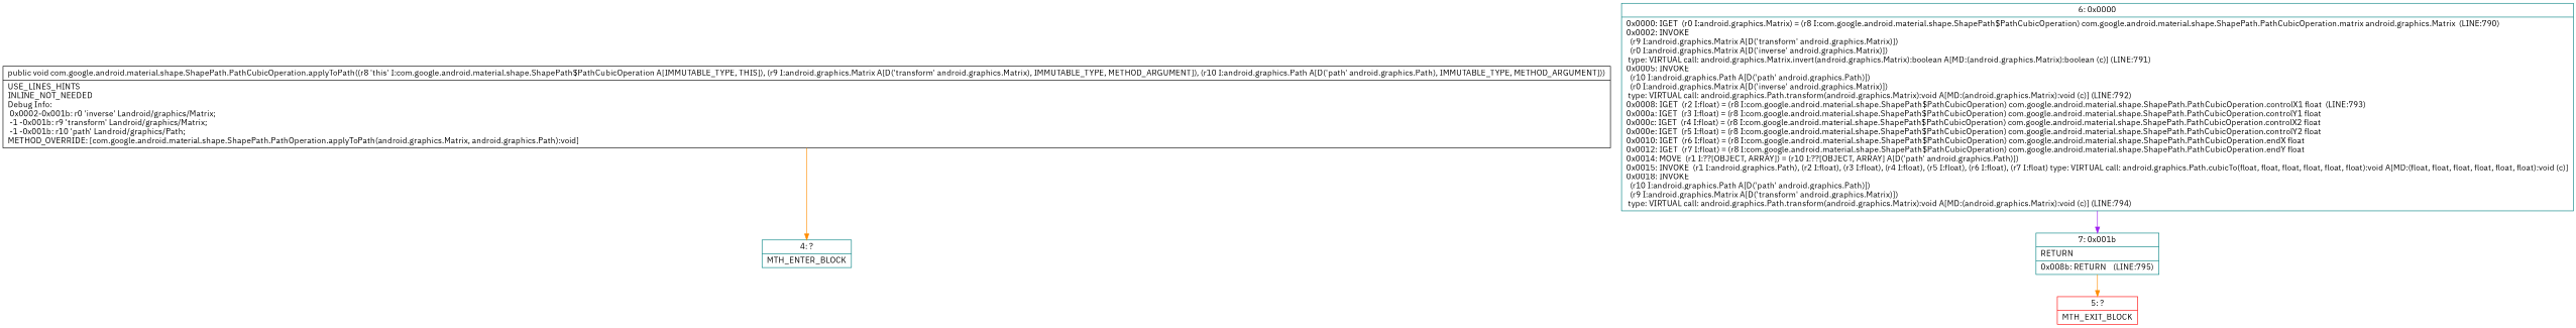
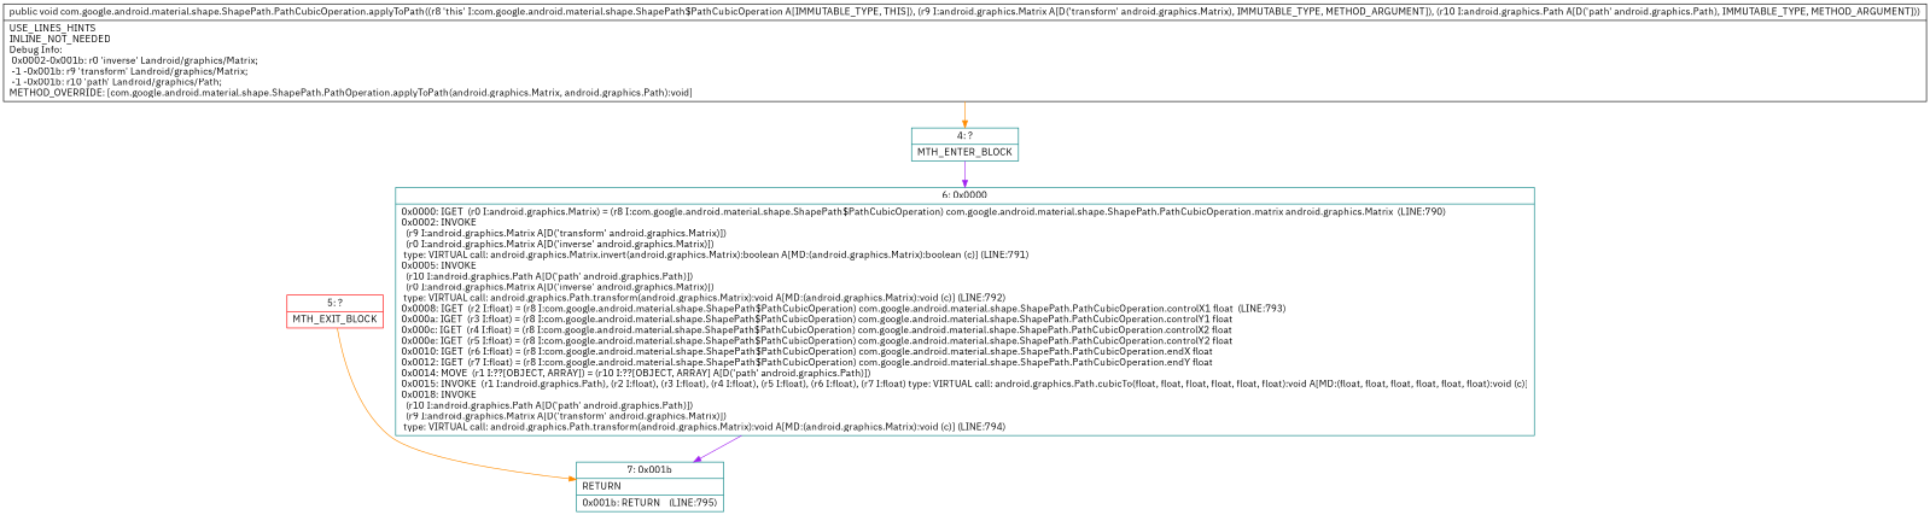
  digraph {
    fontname="IBM Plex Sans"
    node [color=teal fontname="IBM Plex Sans" shape=record]
    edge [color=purple fontname="IBM Plex Sans" style=solid]
    n1 [label="{4\:\ ?|MTH_ENTER_BLOCK\l}"]
    n2 [label="{6\:\ 0x0000|0x0000: IGET  (r0 I:android.graphics.Matrix) = (r8 I:com.google.android.material.shape.ShapePath$PathCubicOperation) com.google.android.material.shape.ShapePath.PathCubicOperation.matrix android.graphics.Matrix  (LINE:790)\l0x0002: INVOKE  \l  (r9 I:android.graphics.Matrix A[D('transform' android.graphics.Matrix)])\l  (r0 I:android.graphics.Matrix A[D('inverse' android.graphics.Matrix)])\l type: VIRTUAL call: android.graphics.Matrix.invert(android.graphics.Matrix):boolean A[MD:(android.graphics.Matrix):boolean (c)] (LINE:791)\l0x0005: INVOKE  \l  (r10 I:android.graphics.Path A[D('path' android.graphics.Path)])\l  (r0 I:android.graphics.Matrix A[D('inverse' android.graphics.Matrix)])\l type: VIRTUAL call: android.graphics.Path.transform(android.graphics.Matrix):void A[MD:(android.graphics.Matrix):void (c)] (LINE:792)\l0x0008: IGET  (r2 I:float) = (r8 I:com.google.android.material.shape.ShapePath$PathCubicOperation) com.google.android.material.shape.ShapePath.PathCubicOperation.controlX1 float  (LINE:793)\l0x000a: IGET  (r3 I:float) = (r8 I:com.google.android.material.shape.ShapePath$PathCubicOperation) com.google.android.material.shape.ShapePath.PathCubicOperation.controlY1 float \l0x000c: IGET  (r4 I:float) = (r8 I:com.google.android.material.shape.ShapePath$PathCubicOperation) com.google.android.material.shape.ShapePath.PathCubicOperation.controlX2 float \l0x000e: IGET  (r5 I:float) = (r8 I:com.google.android.material.shape.ShapePath$PathCubicOperation) com.google.android.material.shape.ShapePath.PathCubicOperation.controlY2 float \l0x0010: IGET  (r6 I:float) = (r8 I:com.google.android.material.shape.ShapePath$PathCubicOperation) com.google.android.material.shape.ShapePath.PathCubicOperation.endX float \l0x0012: IGET  (r7 I:float) = (r8 I:com.google.android.material.shape.ShapePath$PathCubicOperation) com.google.android.material.shape.ShapePath.PathCubicOperation.endY float \l0x0014: MOVE  (r1 I:??[OBJECT, ARRAY]) = (r10 I:??[OBJECT, ARRAY] A[D('path' android.graphics.Path)]) \l0x0015: INVOKE  (r1 I:android.graphics.Path), (r2 I:float), (r3 I:float), (r4 I:float), (r5 I:float), (r6 I:float), (r7 I:float) type: VIRTUAL call: android.graphics.Path.cubicTo(float, float, float, float, float, float):void A[MD:(float, float, float, float, float, float):void (c)]\l0x0018: INVOKE  \l  (r10 I:android.graphics.Path A[D('path' android.graphics.Path)])\l  (r9 I:android.graphics.Matrix A[D('transform' android.graphics.Matrix)])\l type: VIRTUAL call: android.graphics.Path.transform(android.graphics.Matrix):void A[MD:(android.graphics.Matrix):void (c)] (LINE:794)\l}"]
-   n3 [label="{7\:\ 0x001b|RETURN\l|0x008b: RETURN    (LINE:795)\l}"]
+   n3 [label="{7\:\ 0x001b|RETURN\l|0x001b: RETURN    (LINE:795)\l}"]
    n4 [color=red label="{5\:\ ?|MTH_EXIT_BLOCK\l}"]
    n5 [color=black label="{public void com.google.android.material.shape.ShapePath.PathCubicOperation.applyToPath((r8 'this' I:com.google.android.material.shape.ShapePath$PathCubicOperation A[IMMUTABLE_TYPE, THIS]), (r9 I:android.graphics.Matrix A[D('transform' android.graphics.Matrix), IMMUTABLE_TYPE, METHOD_ARGUMENT]), (r10 I:android.graphics.Path A[D('path' android.graphics.Path), IMMUTABLE_TYPE, METHOD_ARGUMENT]))  | USE_LINES_HINTS\lINLINE_NOT_NEEDED\lDebug Info:\l  0x0002\-0x001b: r0 'inverse' Landroid\/graphics\/Matrix;\l  \-1 \-0x001b: r9 'transform' Landroid\/graphics\/Matrix;\l  \-1 \-0x001b: r10 'path' Landroid\/graphics\/Path;\lMETHOD_OVERRIDE: [com.google.android.material.shape.ShapePath.PathOperation.applyToPath(android.graphics.Matrix, android.graphics.Path):void]\l}"]
+   n1 -> n2
    n2 -> n3
-   n3 -> n4 [color=darkorange]
+   n4 -> n3 [color=darkorange]
    n5 -> n1 [color=darkorange]
  }
